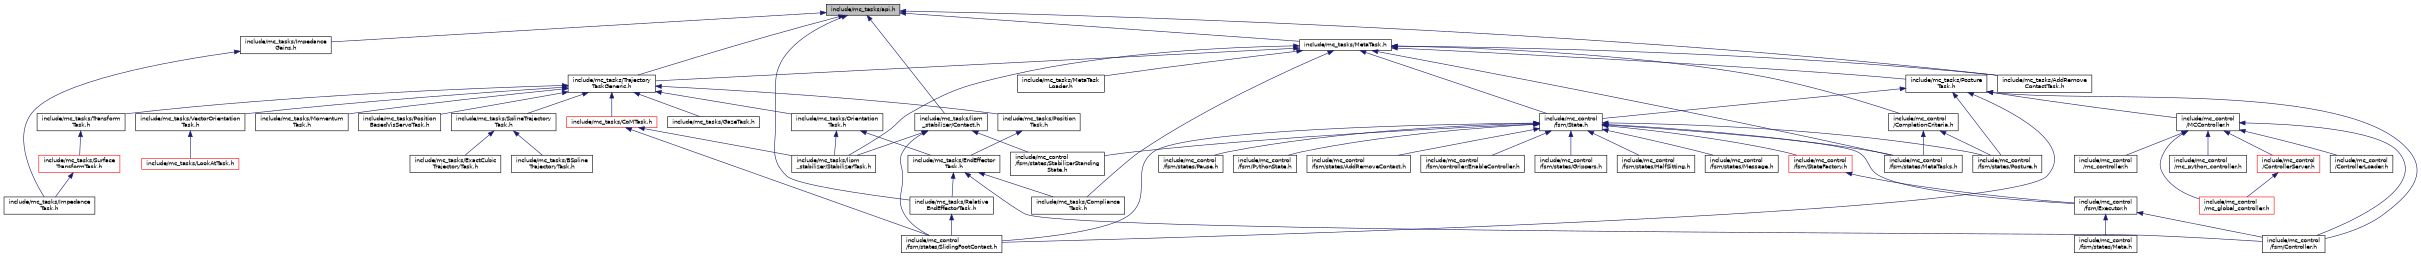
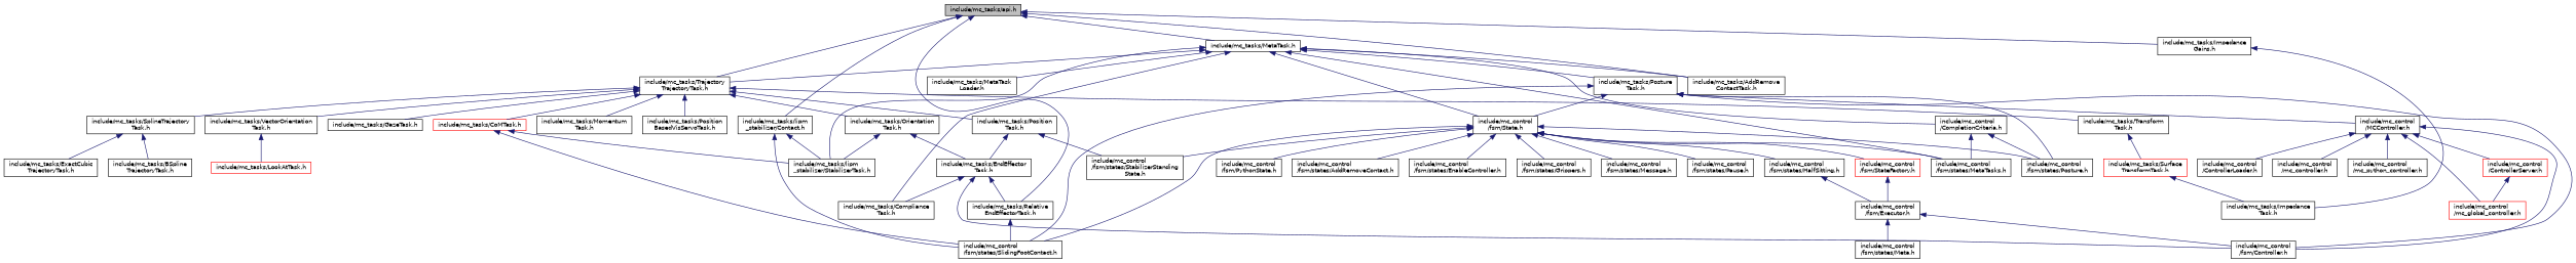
  digraph {
    node [color=black fillcolor=white fontname=Helvetica fontsize=10 shape=record style=filled]
    edge [color=midnightblue dir=back fontname=Helvetica fontsize=10 labelfontname=Helvetica labelfontsize=10 style=solid]
    n1 [fillcolor=grey75 fontcolor=black height=0.2 label="include/mc_tasks/api.h" width=0.4]
    n2 [height=0.2 label="include/mc_tasks/MetaTask.h" width=0.4]
-   n3 [height=0.2 label="include/mc_tasks/Trajectory\lTaskGeneric.h" width=0.4]
+   n3 [height=0.2 label="include/mc_tasks/Trajectory\lTrajectoryTask.h" width=0.4]
    n4 [height=0.2 label="include/mc_tasks/Relative\lEndEffectorTask.h" width=0.4]
    n5 [height=0.2 label="include/mc_tasks/AddRemove\lContactTask.h" width=0.4]
    n6 [height=0.2 label="include/mc_tasks/lipm\l_stabilizer/Contact.h" width=0.4]
    n7 [height=0.2 label="include/mc_tasks/Impedance\lGains.h" width=0.4]
    n8 [height=0.2 label="include/mc_control\l/CompletionCriteria.h" width=0.4]
    n9 [height=0.2 label="include/mc_control\l/fsm/states/MetaTasks.h" width=0.4]
    n10 [height=0.2 label="include/mc_tasks/Posture\lTask.h" width=0.4]
    n11 [height=0.2 label="include/mc_control\l/fsm/State.h" width=0.4]
    n12 [height=0.2 label="include/mc_tasks/Compliance\lTask.h" width=0.4]
    n13 [height=0.2 label="include/mc_tasks/lipm\l_stabilizer/StabilizerTask.h" width=0.4]
    n14 [height=0.2 label="include/mc_tasks/MetaTask\lLoader.h" width=0.4]
    n15 [height=0.2 label="include/mc_tasks/Orientation\lTask.h" width=0.4]
    n16 [height=0.2 label="include/mc_tasks/Position\lTask.h" width=0.4]
    n17 [color=red height=0.2 label="include/mc_tasks/CoMTask.h" width=0.4]
    n18 [height=0.2 label="include/mc_tasks/Transform\lTask.h" width=0.4]
    n19 [height=0.2 label="include/mc_tasks/SplineTrajectory\lTask.h" width=0.4]
    n20 [height=0.2 label="include/mc_tasks/GazeTask.h" width=0.4]
    n21 [height=0.2 label="include/mc_tasks/VectorOrientation\lTask.h" width=0.4]
    n22 [height=0.2 label="include/mc_tasks/Momentum\lTask.h" width=0.4]
    n23 [height=0.2 label="include/mc_tasks/Position\lBasedVisServoTask.h" width=0.4]
    n24 [height=0.2 label="include/mc_control\l/fsm/states/SlidingFootContact.h" width=0.4]
    n25 [height=0.2 label="include/mc_control\l/fsm/states/StabilizerStanding\lState.h" width=0.4]
    n26 [height=0.2 label="include/mc_tasks/Impedance\lTask.h" width=0.4]
    n27 [height=0.2 label="include/mc_control\l/fsm/states/Posture.h" width=0.4]
    n28 [height=0.2 label="include/mc_control\l/MCController.h" width=0.4]
    n29 [height=0.2 label="include/mc_control\l/fsm/Controller.h" width=0.4]
    n30 [height=0.2 label="include/mc_control\l/fsm/Executor.h" width=0.4]
    n31 [color=red height=0.2 label="include/mc_control\l/fsm/StateFactory.h" width=0.4]
    n32 [height=0.2 label="include/mc_control\l/fsm/PythonState.h" width=0.4]
    n33 [height=0.2 label="include/mc_control\l/fsm/states/AddRemoveContact.h" width=0.4]
-   n34 [height=0.2 label="include/mc_control\l/fsm/controller/EnableController.h" width=0.4]
+   n34 [height=0.2 label="include/mc_control\l/fsm/states/EnableController.h" width=0.4]
    n35 [height=0.2 label="include/mc_control\l/fsm/states/Grippers.h" width=0.4]
    n36 [height=0.2 label="include/mc_control\l/fsm/states/HalfSitting.h" width=0.4]
    n37 [height=0.2 label="include/mc_control\l/fsm/states/Message.h" width=0.4]
    n38 [height=0.2 label="include/mc_control\l/fsm/states/Pause.h" width=0.4]
    n39 [color=red height=0.2 label="include/mc_control\l/ControllerServer.h" width=0.4]
    n40 [color=red height=0.2 label="include/mc_control\l/mc_global_controller.h" width=0.4]
    n41 [height=0.2 label="include/mc_control\l/ControllerLoader.h" width=0.4]
    n42 [height=0.2 label="include/mc_control\l/mc_controller.h" width=0.4]
    n43 [height=0.2 label="include/mc_control\l/mc_python_controller.h" width=0.4]
    n44 [height=0.2 label="include/mc_control\l/fsm/states/Meta.h" width=0.4]
    n45 [height=0.2 label="include/mc_tasks/EndEffector\lTask.h" width=0.4]
    n46 [color=red height=0.2 label="include/mc_tasks/Surface\lTransformTask.h" width=0.4]
    n47 [height=0.2 label="include/mc_tasks/BSpline\lTrajectoryTask.h" width=0.4]
    n48 [height=0.2 label="include/mc_tasks/ExactCubic\lTrajectoryTask.h" width=0.4]
    n49 [color=red height=0.2 label="include/mc_tasks/LookAtTask.h" width=0.4]
    n1 -> n2
    n1 -> n3
    n1 -> n4
    n1 -> n5
    n1 -> n6
    n1 -> n7
    n2 -> n3
    n2 -> n5
    n2 -> n8
    n2 -> n9
    n2 -> n10
    n2 -> n11
    n2 -> n12
    n2 -> n13
    n2 -> n14
    n3 -> n15
    n3 -> n16
    n3 -> n17
    n3 -> n18
    n3 -> n19
    n3 -> n20
    n3 -> n21
    n3 -> n22
    n3 -> n23
    n4 -> n24
    n6 -> n13
    n6 -> n24
-   n6 -> n25
+   n16 -> n25
    n7 -> n26
    n8 -> n9
    n8 -> n27
    n10 -> n11
    n10 -> n24
    n10 -> n27
    n10 -> n28
    n10 -> n29
    n11 -> n9
    n11 -> n24
    n11 -> n25
    n11 -> n27
-   n11 -> n30
+   n36 -> n30
    n11 -> n31
    n11 -> n32
    n11 -> n33
    n11 -> n34
    n11 -> n35
    n11 -> n36
    n11 -> n37
    n11 -> n38
    n15 -> n13
    n15 -> n45
    n16 -> n45
    n17 -> n13
    n17 -> n24
    n18 -> n46
    n19 -> n47
    n19 -> n48
    n21 -> n49
    n28 -> n29
    n28 -> n39
    n28 -> n40
    n28 -> n41
    n28 -> n42
    n28 -> n43
    n30 -> n29
    n30 -> n44
    n31 -> n30
    n39 -> n40
    n45 -> n4
    n45 -> n12
    n45 -> n29
    n46 -> n26
  }
